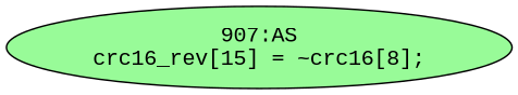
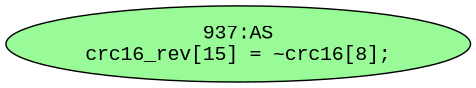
  strict digraph {
    fontname="Liberation Mono"
-   n1 [ast="<pyverilog.vparser.ast.Assign object at 0x7f55d3d0ecd0>" def_var="['crc16_rev']" fillcolor=palegreen label="907:AS\ncrc16_rev[15] = ~crc16[8];" statements="[]" style=filled typ=Assign use_var="['crc16']" fontname="Liberation Mono"]
+   n1 [ast="<pyverilog.vparser.ast.Assign object at 0x7f55d3d0ecd0>" def_var="['crc16_rev']" fillcolor=palegreen label="937:AS\ncrc16_rev[15] = ~crc16[8];" statements="[]" style=filled typ=Assign use_var="['crc16']" fontname="Liberation Mono"]
  }
